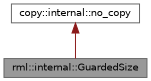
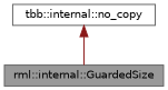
  digraph {
    node [color=gray40 fontname=Helvetica fontsize=10 shape=box style=filled]
    n1 [fillcolor=grey60 fontcolor=black height=0.2 label="rml::internal::GuardedSize" width=0.4]
-   n2 [fillcolor=white height=0.2 label="copy::internal::no_copy" width=0.4]
+   n2 [fillcolor=white height=0.2 label="tbb::internal::no_copy" width=0.4]
    n2 -> n1 [color=firebrick4 dir=back fontname=Helvetica fontsize=10 labelfontname=Helvetica labelfontsize=10 style=solid]
  }
